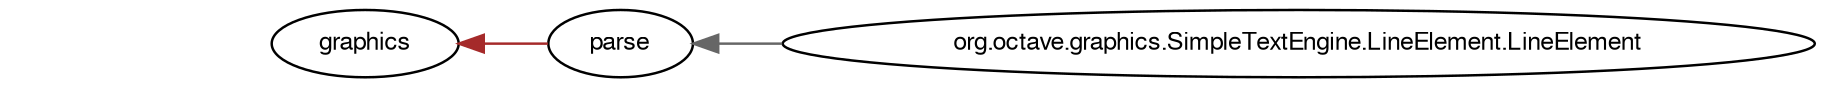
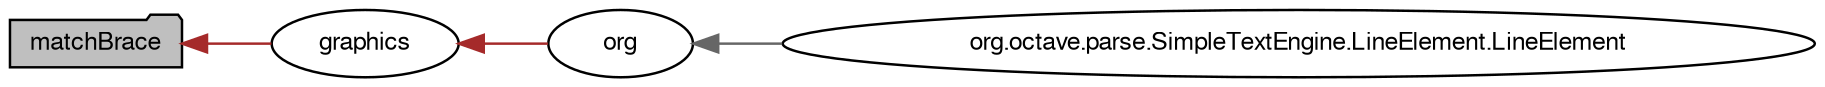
  digraph {
    rankdir=LR
    node [color=black fillcolor=white fontname=FreeSans fontsize=10 shape=ellipse style=filled]
    edge [color=brown dir=back fontname=FreeSans fontsize=10 labelfontname=FreeSans labelfontsize=10 style=solid]
+   n1 [fillcolor=grey75 fontcolor=black height=0.2 label=matchBrace shape=folder width=0.4]
    n2 [height=0.2 label=graphics width=0.4]
-   n3 [height=0.2 label=parse width=0.4]
-   n4 [height=0.2 label="org.octave.graphics.SimpleTextEngine.LineElement.LineElement" width=0.4]
+   n3 [height=0.2 label=org width=0.4]
+   n4 [height=0.2 label="org.octave.parse.SimpleTextEngine.LineElement.LineElement" width=0.4]
+   n1 -> n2
    n2 -> n3
    n3 -> n4 [color=gray40]
  }
